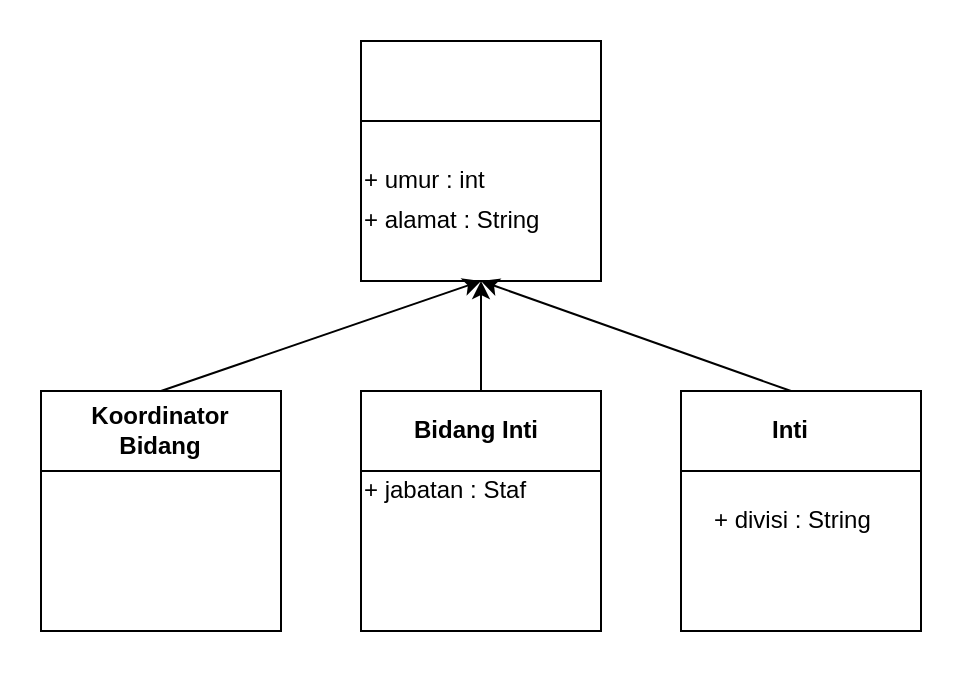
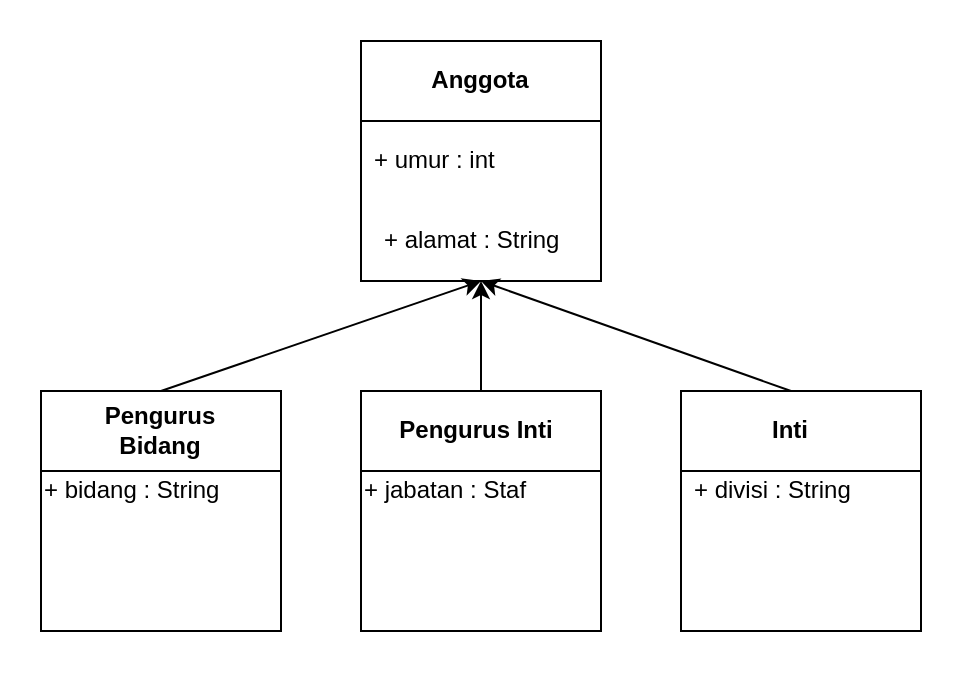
  <mxCell id="0" />
  <mxCell id="1" parent="0" />
  <mxCell id="2" value="" style="whiteSpace=wrap;html=1;aspect=fixed;" parent="1" vertex="1"><mxGeometry x="180" y="20" width="120" height="120" as="geometry" /></mxCell>
  <mxCell id="3" value="" style="rounded=0;whiteSpace=wrap;html=1;" parent="1" vertex="1"><mxGeometry x="180" y="20" width="120" height="40" as="geometry" /></mxCell>
+ <mxCell id="4" value="&lt;b&gt;Anggota&lt;/b&gt;" style="text;html=1;strokeColor=none;fillColor=none;align=center;verticalAlign=middle;whiteSpace=wrap;rounded=0;" parent="1" vertex="1"><mxGeometry x="220" y="30" width="40" height="20" as="geometry" /></mxCell>
  <mxCell id="5" value="" style="whiteSpace=wrap;html=1;aspect=fixed;" parent="1" vertex="1"><mxGeometry x="340" y="195" width="120" height="120" as="geometry" /></mxCell>
  <mxCell id="6" value="" style="whiteSpace=wrap;html=1;aspect=fixed;" parent="1" vertex="1"><mxGeometry x="180" y="195" width="120" height="120" as="geometry" /></mxCell>
  <mxCell id="7" value="" style="whiteSpace=wrap;html=1;aspect=fixed;" parent="1" vertex="1"><mxGeometry x="20" y="195" width="120" height="120" as="geometry" /></mxCell>
- <mxCell id="8" value="+ umur : int" style="text;html=1;strokeColor=none;fillColor=none;align=left;verticalAlign=middle;whiteSpace=wrap;rounded=0;" parent="1" vertex="1"><mxGeometry x="180" y="80" width="90" height="20" as="geometry" /></mxCell>
- <mxCell id="9" value="+ alamat : String" style="text;html=1;strokeColor=none;fillColor=none;align=left;verticalAlign=middle;whiteSpace=wrap;rounded=0;" parent="1" vertex="1"><mxGeometry x="180" y="100" width="90" height="20" as="geometry" /></mxCell>
+ <mxCell id="8" value="+ umur : int" style="text;html=1;strokeColor=none;fillColor=none;align=left;verticalAlign=middle;whiteSpace=wrap;rounded=0;" parent="1" vertex="1"><mxGeometry x="185" y="70" width="90" height="20" as="geometry" /></mxCell>
+ <mxCell id="9" value="+ alamat : String" style="text;html=1;strokeColor=none;fillColor=none;align=left;verticalAlign=middle;whiteSpace=wrap;rounded=0;" parent="1" vertex="1"><mxGeometry x="190" y="110" width="90" height="20" as="geometry" /></mxCell>
  <mxCell id="10" style="edgeStyle=orthogonalEdgeStyle;rounded=0;orthogonalLoop=1;jettySize=auto;html=1;entryX=0.5;entryY=1;entryDx=0;entryDy=0;" parent="1" source="11" target="2" edge="1"><mxGeometry relative="1" as="geometry" /></mxCell>
  <mxCell id="11" value="" style="rounded=0;whiteSpace=wrap;html=1;" parent="1" vertex="1"><mxGeometry x="180" y="195" width="120" height="40" as="geometry" /></mxCell>
- <mxCell id="12" value="&lt;b&gt;Bidang Inti&lt;/b&gt;" style="text;html=1;strokeColor=none;fillColor=none;align=center;verticalAlign=middle;whiteSpace=wrap;rounded=0;" parent="1" vertex="1"><mxGeometry x="192.5" y="205" width="90" height="20" as="geometry" /></mxCell>
+ <mxCell id="12" value="&lt;b&gt;Pengurus Inti&lt;/b&gt;" style="text;html=1;strokeColor=none;fillColor=none;align=center;verticalAlign=middle;whiteSpace=wrap;rounded=0;" parent="1" vertex="1"><mxGeometry x="192.5" y="205" width="90" height="20" as="geometry" /></mxCell>
  <mxCell id="13" value="+ jabatan : Staf" style="text;html=1;strokeColor=none;fillColor=none;align=left;verticalAlign=middle;whiteSpace=wrap;rounded=0;" parent="1" vertex="1"><mxGeometry x="180" y="235" width="100" height="20" as="geometry" /></mxCell>
  <mxCell id="14" value="" style="rounded=0;whiteSpace=wrap;html=1;" parent="1" vertex="1"><mxGeometry x="340" y="195" width="120" height="40" as="geometry" /></mxCell>
  <mxCell id="15" value="" style="rounded=0;whiteSpace=wrap;html=1;" parent="1" vertex="1"><mxGeometry x="20" y="195" width="120" height="40" as="geometry" /></mxCell>
- <mxCell id="16" value="&lt;b&gt;Koordinator Bidang&lt;/b&gt;" style="text;html=1;strokeColor=none;fillColor=none;align=center;verticalAlign=middle;whiteSpace=wrap;rounded=0;" parent="1" vertex="1"><mxGeometry x="35" y="205" width="90" height="20" as="geometry" /></mxCell>
+ <mxCell id="16" value="&lt;b&gt;Pengurus Bidang&lt;/b&gt;" style="text;html=1;strokeColor=none;fillColor=none;align=center;verticalAlign=middle;whiteSpace=wrap;rounded=0;" parent="1" vertex="1"><mxGeometry x="35" y="205" width="90" height="20" as="geometry" /></mxCell>
  <mxCell id="17" value="&lt;b&gt;Inti&lt;/b&gt;" style="text;html=1;strokeColor=none;fillColor=none;align=center;verticalAlign=middle;whiteSpace=wrap;rounded=0;" parent="1" vertex="1"><mxGeometry x="350" y="205" width="90" height="20" as="geometry" /></mxCell>
- <mxCell id="19" value="+ divisi : String" style="text;html=1;strokeColor=none;fillColor=none;align=left;verticalAlign=middle;whiteSpace=wrap;rounded=0;" parent="1" vertex="1"><mxGeometry x="355" y="250" width="100" height="20" as="geometry" /></mxCell>
+ <mxCell id="18" value="+ bidang : String" style="text;html=1;strokeColor=none;fillColor=none;align=left;verticalAlign=middle;whiteSpace=wrap;rounded=0;" parent="1" vertex="1"><mxGeometry x="20" y="235" width="100" height="20" as="geometry" /></mxCell>
+ <mxCell id="19" value="+ divisi : String" style="text;html=1;strokeColor=none;fillColor=none;align=left;verticalAlign=middle;whiteSpace=wrap;rounded=0;" parent="1" vertex="1"><mxGeometry x="345" y="235" width="100" height="20" as="geometry" /></mxCell>
  <mxCell id="20" style="edgeStyle=orthogonalEdgeStyle;rounded=0;orthogonalLoop=1;jettySize=auto;html=1;exitX=0.5;exitY=1;exitDx=0;exitDy=0;" parent="1" source="19" target="19" edge="1"><mxGeometry relative="1" as="geometry" /></mxCell>
  <mxCell id="21" value="" style="endArrow=classic;html=1;entryX=0.5;entryY=1;entryDx=0;entryDy=0;" parent="1" target="2" edge="1"><mxGeometry width="50" height="50" relative="1" as="geometry"><mxPoint x="80" y="195" as="sourcePoint" /><mxPoint x="130" y="145" as="targetPoint" /></mxGeometry></mxCell>
  <mxCell id="22" value="" style="endArrow=classic;html=1;entryX=0.5;entryY=1;entryDx=0;entryDy=0;" parent="1" target="2" edge="1"><mxGeometry width="50" height="50" relative="1" as="geometry"><mxPoint x="395" y="195" as="sourcePoint" /><mxPoint x="445" y="145" as="targetPoint" /></mxGeometry></mxCell>
